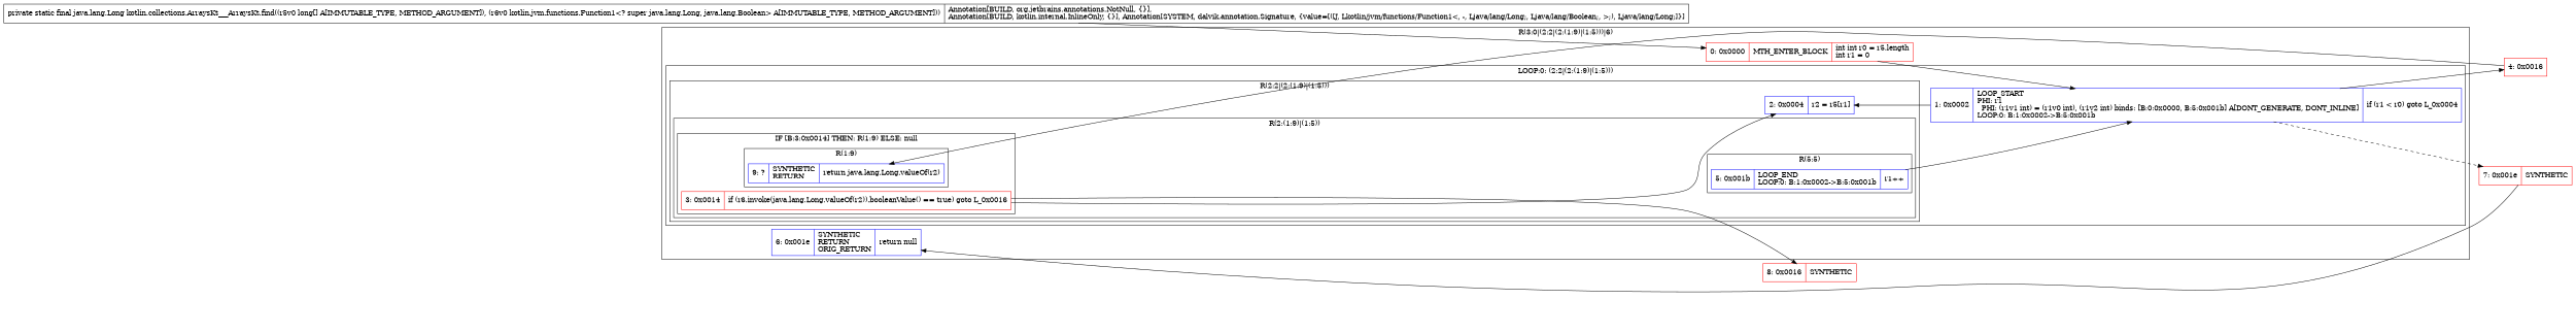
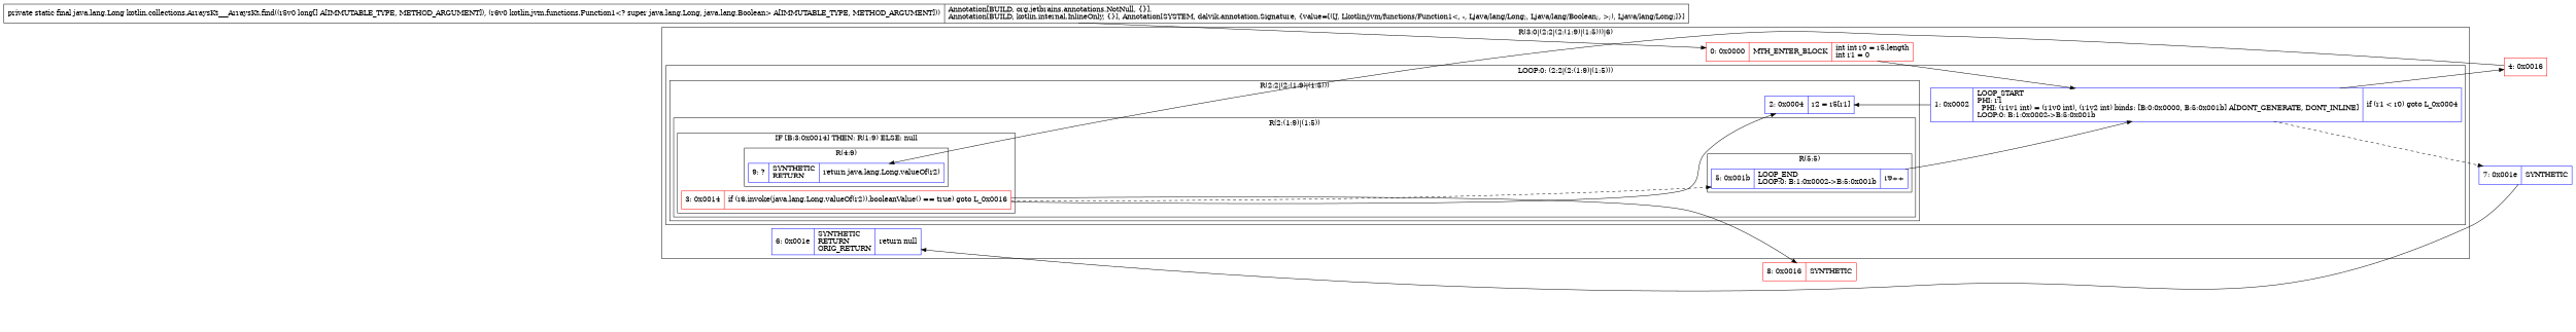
  digraph {
    rankdir=LR
    node [color=blue shape=record]
    n1 [label="{9\:\ ?|SYNTHETIC\lRETURN\l|return java.lang.Long.valueOf(r2)\l}"]
    n2 [color=red label="{3\:\ 0x0014|if (r6.invoke(java.lang.Long.valueOf(r2)).booleanValue() == true) goto L_0x0016\l}"]
-   n3 [label="{5\:\ 0x001b|LOOP_END\lLOOP:0: B:1:0x0002\-\>B:5:0x001b\l|r1++\l}"]
+   n3 [label="{5\:\ 0x001b|LOOP_END\lLOOP:0: B:1:0x0002\-\>B:5:0x001b\l|r9++\l}"]
    n4 [label="{2\:\ 0x0004|r2 = r5[r1]\l}"]
    n5 [label="{1\:\ 0x0002|LOOP_START\lPHI: r1 \l  PHI: (r1v1 int) = (r1v0 int), (r1v2 int) binds: [B:0:0x0000, B:5:0x001b] A[DONT_GENERATE, DONT_INLINE]\lLOOP:0: B:1:0x0002\-\>B:5:0x001b\l|if (r1 \< r0) goto L_0x0004\l}"]
    n6 [color=red label="{0\:\ 0x0000|MTH_ENTER_BLOCK\l|int int r0 = r5.length\lint r1 = 0\l}"]
    n7 [label="{6\:\ 0x001e|SYNTHETIC\lRETURN\lORIG_RETURN\l|return null\l}"]
    n8 [color=red label="{8\:\ 0x0016|SYNTHETIC\l}"]
-   n9 [color=red label="{7\:\ 0x001e|SYNTHETIC\l}"]
+   n9 [label="{7\:\ 0x001e|SYNTHETIC\l}"]
    n10 [color=red label="{4\:\ 0x0016}"]
    n11 [label="{private static final java.lang.Long kotlin.collections.ArraysKt___ArraysKt.find((r5v0 long[] A[IMMUTABLE_TYPE, METHOD_ARGUMENT]), (r6v0 kotlin.jvm.functions.Function1\<? super java.lang.Long, java.lang.Boolean\> A[IMMUTABLE_TYPE, METHOD_ARGUMENT]))  | Annotation[BUILD, org.jetbrains.annotations.NotNull, \{\}], \lAnnotation[BUILD, kotlin.internal.InlineOnly, \{\}], Annotation[SYSTEM, dalvik.annotation.Signature, \{value=[([J, Lkotlin\/jvm\/functions\/Function1\<, \-, Ljava\/lang\/Long;, Ljava\/lang\/Boolean;, \>;), Ljava\/lang\/Long;]\}]\l}" color=""]
    subgraph cluster_1 {
      label="R(3:0|(2:2|(2:(1:9)|(1:5)))|6)"
      n6
      n7
      subgraph cluster_2 {
        label="LOOP:0: (2:2|(2:(1:9)|(1:5)))"
        n5
        subgraph cluster_3 {
          label="R(2:2|(2:(1:9)|(1:5)))"
          n4
          subgraph cluster_4 {
            label="R(2:(1:9)|(1:5))"
            subgraph cluster_5 {
              label="IF [B:3:0x0014] THEN: R(1:9) ELSE: null"
              n2
              subgraph cluster_6 {
-               label="R(1:9)"
+               label="R(4:9)"
                n1
              }
            }
            subgraph cluster_7 {
              label="R(5:5)"
              n3
            }
          }
        }
      }
    }
+   n2 -> n3 [style=dashed]
    n2 -> n4
    n2 -> n8
    n3 -> n5
    n5 -> n4
    n5 -> n9 [style=dashed]
    n5 -> n10
    n6 -> n5
    n9 -> n7
    n10 -> n1
    n11 -> n6
  }
